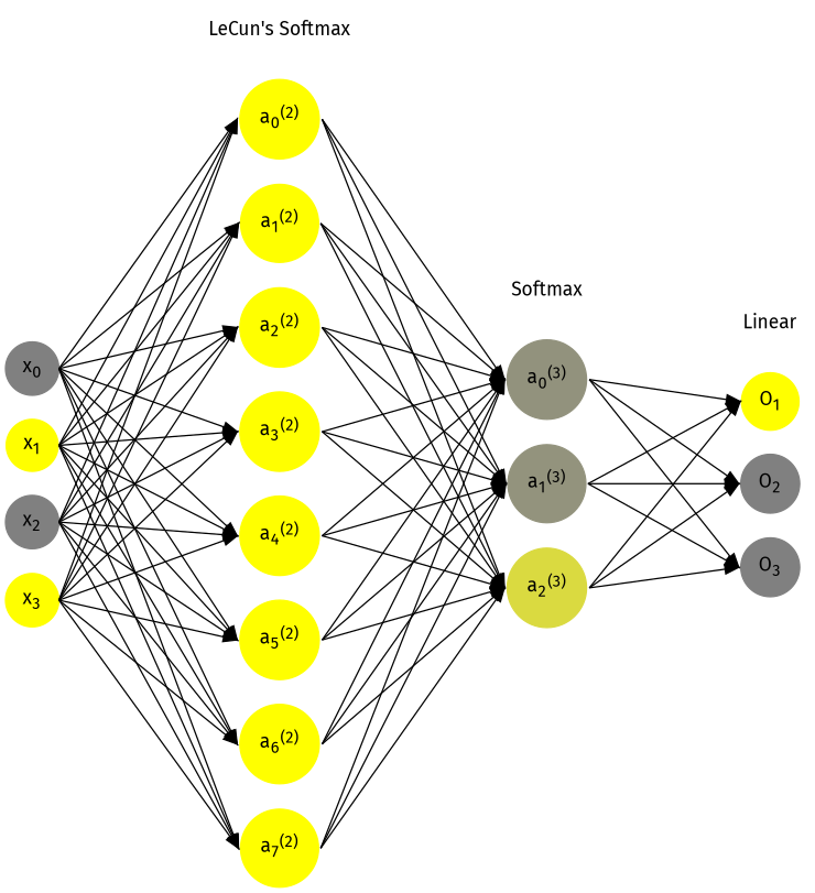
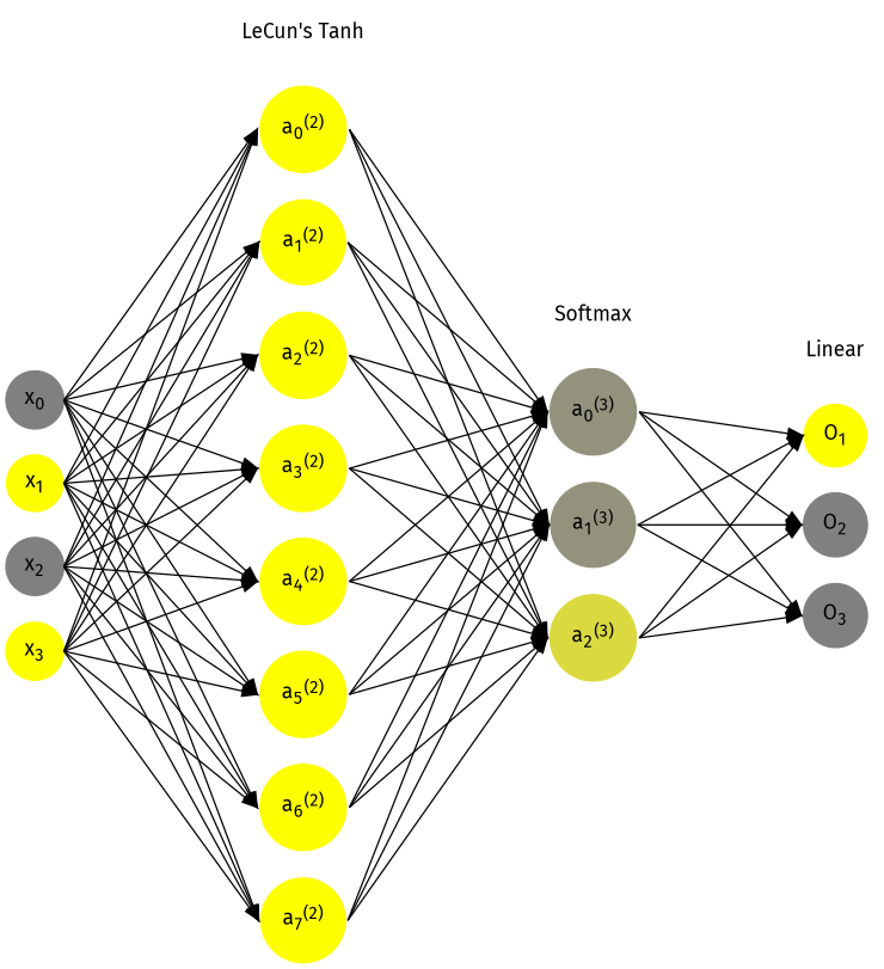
  digraph {
    rankdir=LR
    ranksep=1.4
    splines=false
    fontname="Fira Sans"
    node [color="0.1667, 0.0, 0.5" fillcolor="0.1667, 0.0, 0.5" shape=circle style=filled fontname="Fira Sans"]
    edge [headport=w style=solid tailport=e fontname="Fira Sans"]
    n1 [label=<x<sub>0</sub>>]
    n2 [color="0.1667, 1.0, 1.0" fillcolor="0.1667, 1.0, 1.0" label=<x<sub>1</sub>>]
    n3 [label=<x<sub>2</sub>>]
    n4 [color="0.1667, 1.0, 1.0" fillcolor="0.1667, 1.0, 1.0" label=<x<sub>3</sub>>]
    n5 [color="0.1667, 1.715575, 1.357787" fillcolor="0.1667, 1.715575, 1.357787" label=<a<sub>0</sub><sup>(2)</sup>>]
    n6 [color="0.1667, 1.715701, 1.357851" fillcolor="0.1667, 1.715701, 1.357851" label=<a<sub>1</sub><sup>(2)</sup>>]
    n7 [color="0.1667, 1.715820, 1.357910" fillcolor="0.1667, 1.715820, 1.357910" label=<a<sub>2</sub><sup>(2)</sup>>]
    n8 [color="0.1667, 1.715784, 1.357892" fillcolor="0.1667, 1.715784, 1.357892" label=<a<sub>3</sub><sup>(2)</sup>>]
    n9 [color="0.1667, 1.715010, 1.357505" fillcolor="0.1667, 1.715010, 1.357505" label=<a<sub>4</sub><sup>(2)</sup>>]
    n10 [color="0.1667, 1.715740, 1.357870" fillcolor="0.1667, 1.715740, 1.357870" label=<a<sub>5</sub><sup>(2)</sup>>]
    n11 [color="0.1667, 1.715478, 1.357739" fillcolor="0.1667, 1.715478, 1.357739" label=<a<sub>6</sub><sup>(2)</sup>>]
    n12 [color="0.1667, 1.714770, 1.357385" fillcolor="0.1667, 1.714770, 1.357385" label=<a<sub>7</sub><sup>(2)</sup>>]
    n13 [color="0.1667, 0.146041, 0.573021" fillcolor="0.1667, 0.146041, 0.573021" label=<a<sub>0</sub><sup>(3)</sup>>]
    n14 [color="0.1667, 0.149921, 0.574960" fillcolor="0.1667, 0.149921, 0.574960" label=<a<sub>1</sub><sup>(3)</sup>>]
    n15 [color="0.1667, 0.704038, 0.852019" fillcolor="0.1667, 0.704038, 0.852019" label=<a<sub>2</sub><sup>(3)</sup>>]
    n16 [color="0.1667, 1.0, 1.0" fillcolor="0.1667, 1.0, 1.0" label=<O<sub>1</sub>>]
    n17 [label=<O<sub>2</sub>>]
    n18 [label=<O<sub>3</sub>>]
-   n19 [label="LeCun's Softmax" shape=plaintext color="" fillcolor="" style=""]
+   n19 [label="LeCun's Tanh" shape=plaintext color="" fillcolor="" style=""]
    n20 [label=Softmax shape=plaintext color="" fillcolor="" style=""]
    n21 [label=Linear shape=plaintext color="" fillcolor="" style=""]
    subgraph sub_1 {
      n1
    }
    subgraph sub_2 {
      n2
    }
    subgraph sub_3 {
      n3
    }
    subgraph sub_4 {
      n4
    }
    subgraph sub_5 {
      n5
    }
    subgraph sub_6 {
      n6
    }
    subgraph sub_7 {
      n7
    }
    subgraph sub_8 {
      n8
    }
    subgraph sub_9 {
      n9
    }
    subgraph sub_10 {
      n10
    }
    subgraph sub_11 {
      n11
    }
    subgraph sub_12 {
      n12
    }
    subgraph sub_13 {
      n13
    }
    subgraph sub_14 {
      n14
    }
    subgraph sub_15 {
      n15
    }
    subgraph sub_16 {
      n16
    }
    subgraph sub_17 {
      n17
    }
    subgraph sub_18 {
      n18
    }
    subgraph sub_19 {
      rank=same
      n1
      n2
      n3
      n4
    }
    subgraph sub_20 {
      rank=same
      n5
      n6
      n7
      n8
      n9
      n10
      n11
      n12
    }
    subgraph sub_21 {
      rank=same
      n13
      n14
      n15
    }
    subgraph sub_22 {
      rank=same
      n16
      n17
      n18
    }
    subgraph sub_23 {
      rank=same
      n5
      n19
    }
    subgraph sub_24 {
      rank=same
      n13
      n20
    }
    subgraph sub_25 {
      rank=same
      n16
      n21
    }
    n1 -> n2 [style=invis]
    n1 -> n5
    n1 -> n6
    n1 -> n7
    n1 -> n8
    n1 -> n9
    n1 -> n10
    n1 -> n11
    n1 -> n12
    n2 -> n3 [style=invis]
    n2 -> n5
    n2 -> n6
    n2 -> n7
    n2 -> n8
    n2 -> n9
    n2 -> n10
    n2 -> n11
    n2 -> n12
    n3 -> n4 [style=invis]
    n3 -> n5
    n3 -> n6
    n3 -> n7
    n3 -> n8
    n3 -> n9
    n3 -> n10
    n3 -> n11
    n3 -> n12
    n4 -> n5
    n4 -> n6
    n4 -> n7
    n4 -> n8
    n4 -> n9
    n4 -> n10
    n4 -> n11
    n4 -> n12
    n5 -> n6 [style=invis]
    n5 -> n13
    n5 -> n14
    n5 -> n15
    n6 -> n7 [style=invis]
    n6 -> n13
    n6 -> n14
    n6 -> n15
    n7 -> n8 [style=invis]
    n7 -> n13
    n7 -> n14
    n7 -> n15
    n8 -> n9 [style=invis]
    n8 -> n13
    n8 -> n14
    n8 -> n15
    n9 -> n10 [style=invis]
    n9 -> n13
    n9 -> n14
    n9 -> n15
    n10 -> n11 [style=invis]
    n10 -> n13
    n10 -> n14
    n10 -> n15
    n11 -> n12 [style=invis]
    n11 -> n13
    n11 -> n14
    n11 -> n15
    n12 -> n13
    n12 -> n14
    n12 -> n15
    n13 -> n14 [style=invis]
    n13 -> n16
    n13 -> n17
    n13 -> n18
    n14 -> n15 [style=invis]
    n14 -> n16
    n14 -> n17
    n14 -> n18
    n15 -> n16
    n15 -> n17
    n15 -> n18
    n16 -> n17 [style=invis]
    n17 -> n18 [style=invis]
    n19 -> n5 [style=invis]
    n20 -> n13 [style=invis]
    n21 -> n16 [style=invis]
  }
